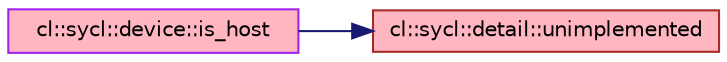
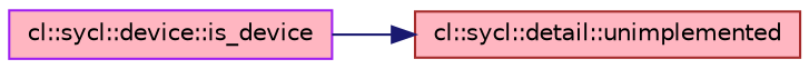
  digraph {
    rankdir=LR
    node [fillcolor=lightpink fontname=Helvetica fontsize=10 shape=record style=filled]
-   n1 [color=purple fontcolor=black height=0.2 label="cl::sycl::device::is_host" width=0.4]
+   n1 [color=purple fontcolor=black height=0.2 label="cl::sycl::device::is_device" width=0.4]
    n2 [color=brown height=0.2 label="cl::sycl::detail::unimplemented" width=0.4]
    n1 -> n2 [color=midnightblue fontname=Helvetica fontsize=10 labelfontname=Helvetica labelfontsize=10 style=solid]
  }
